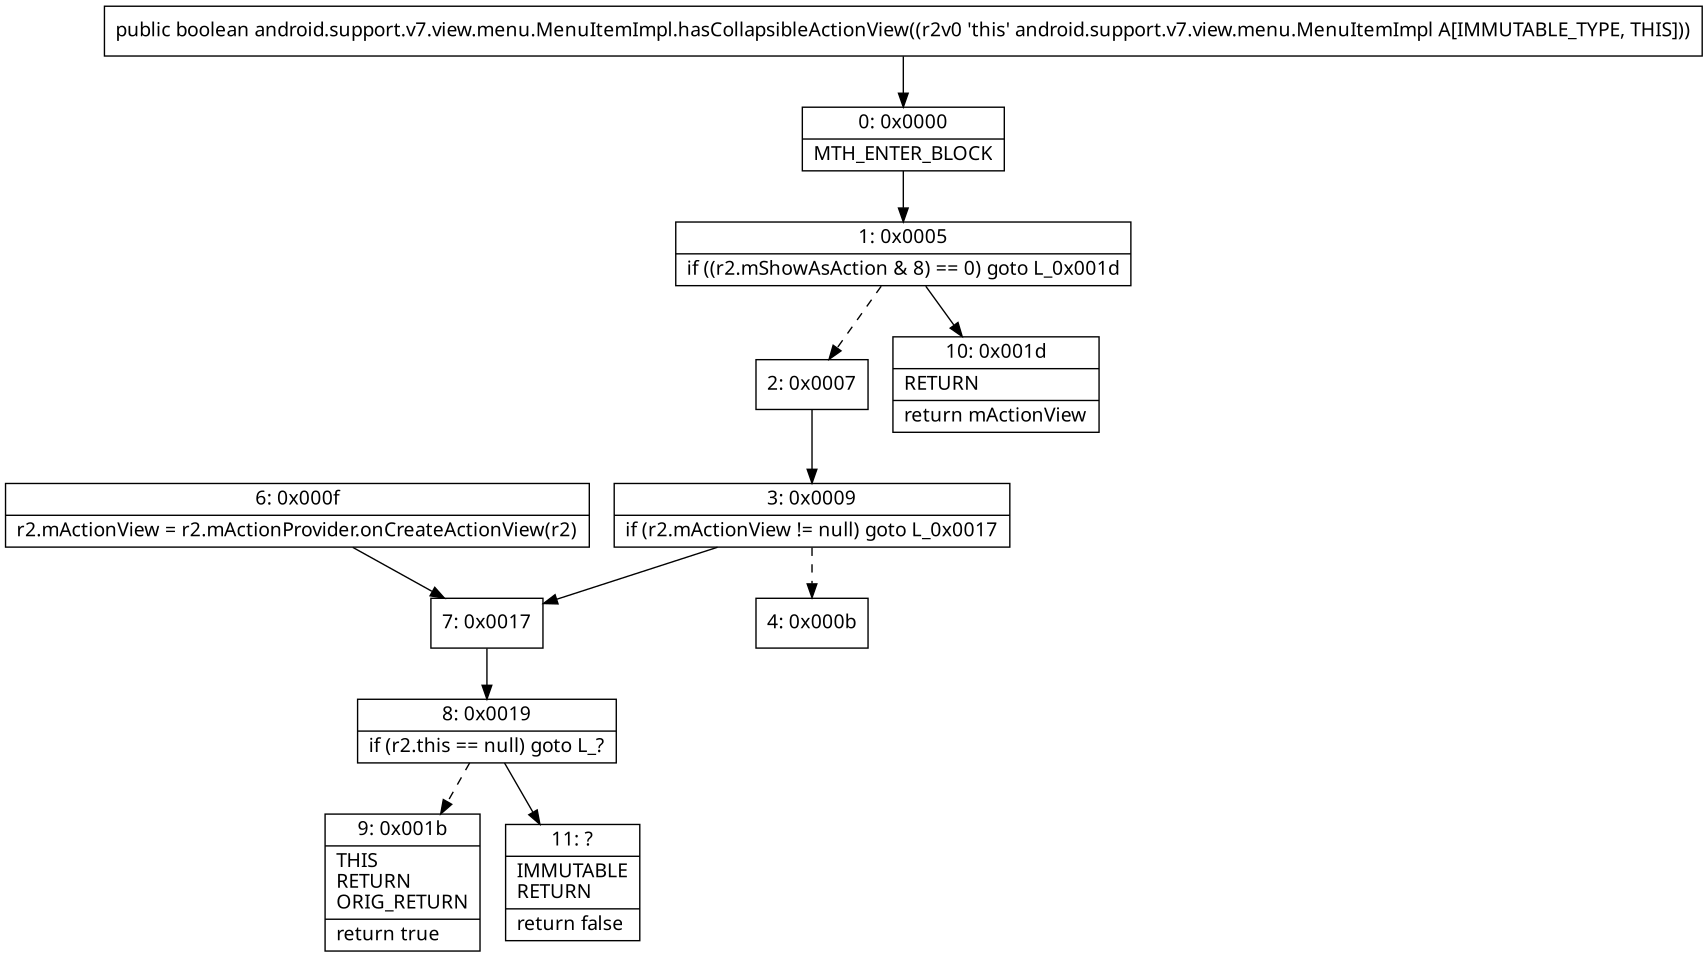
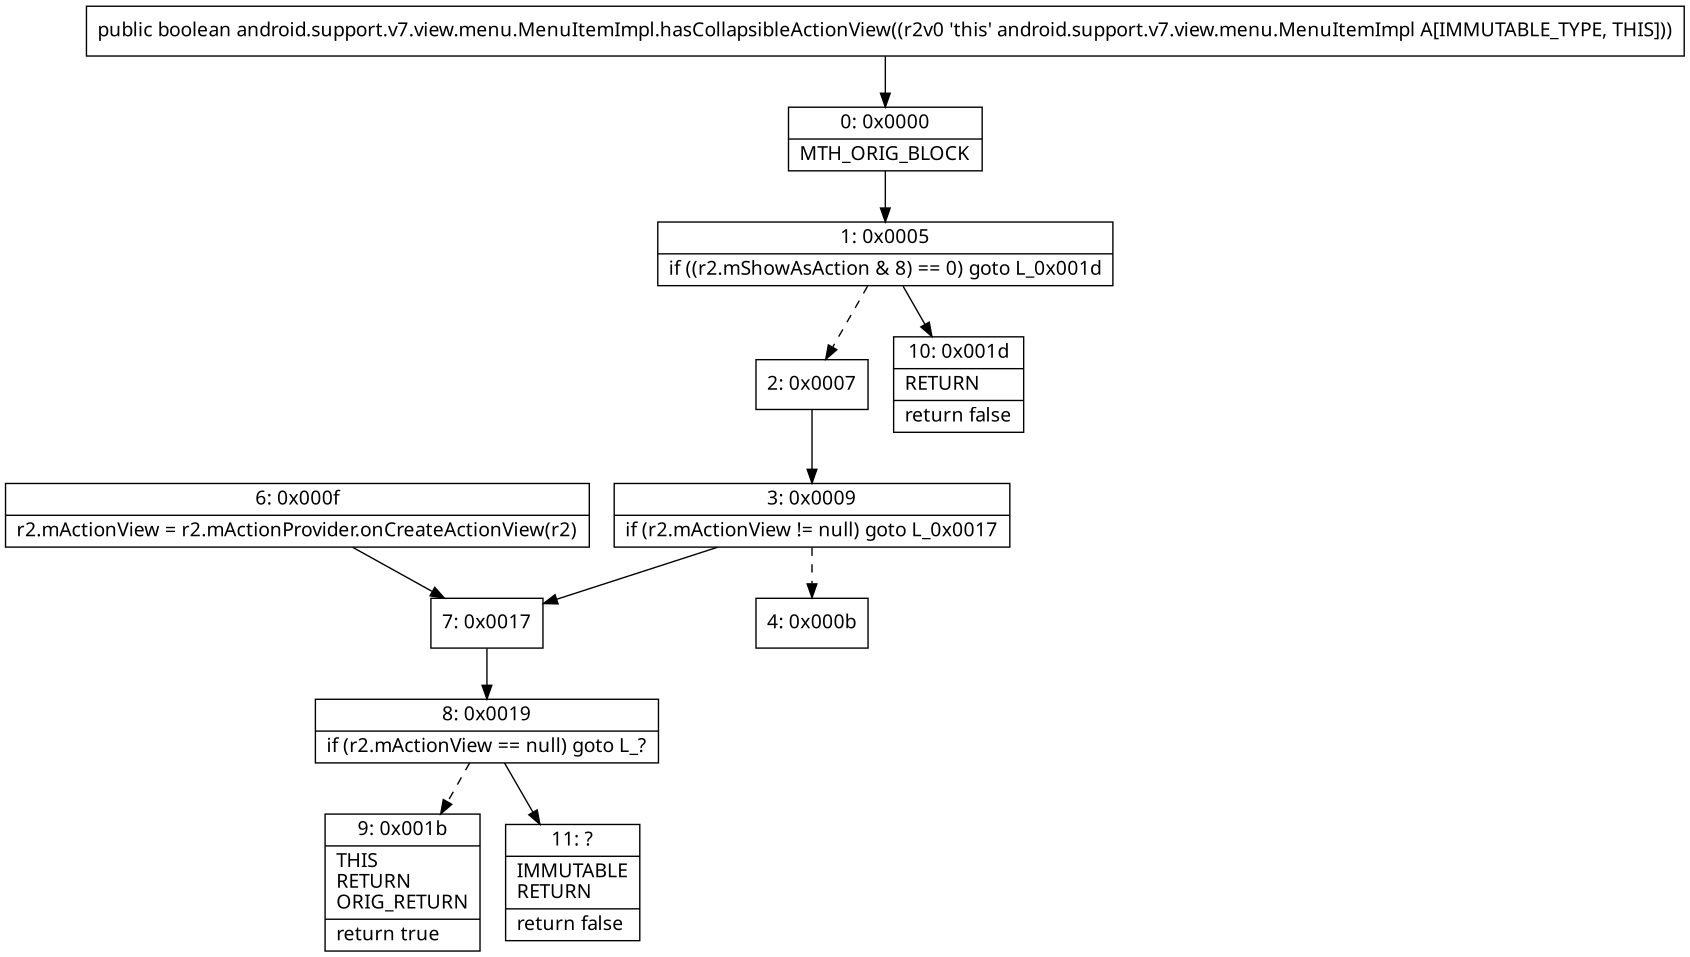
  digraph {
    fontname="Noto Sans"
    node [fontname="Noto Sans" shape=record]
    edge [fontname="Noto Sans"]
-   n1 [label="{0\:\ 0x0000|MTH_ENTER_BLOCK\l}"]
+   n1 [label="{0\:\ 0x0000|MTH_ORIG_BLOCK\l}"]
    n2 [label="{1\:\ 0x0005|if ((r2.mShowAsAction & 8) == 0) goto L_0x001d\l}"]
    n3 [label="{2\:\ 0x0007}"]
-   n4 [label="{10\:\ 0x001d|RETURN\l|return mActionView\l}"]
+   n4 [label="{10\:\ 0x001d|RETURN\l|return false\l}"]
    n5 [label="{3\:\ 0x0009|if (r2.mActionView != null) goto L_0x0017\l}"]
    n6 [label="{4\:\ 0x000b}"]
    n7 [label="{7\:\ 0x0017}"]
-   n8 [label="{8\:\ 0x0019|if (r2.this == null) goto L_?\l}"]
+   n8 [label="{8\:\ 0x0019|if (r2.mActionView == null) goto L_?\l}"]
    n9 [label="{6\:\ 0x000f|r2.mActionView = r2.mActionProvider.onCreateActionView(r2)\l}"]
    n10 [label="{9\:\ 0x001b|THIS\lRETURN\lORIG_RETURN\l|return true\l}"]
    n11 [label="{11\:\ ?|IMMUTABLE\lRETURN\l|return false\l}"]
    n12 [label="{public boolean android.support.v7.view.menu.MenuItemImpl.hasCollapsibleActionView((r2v0 'this' android.support.v7.view.menu.MenuItemImpl A[IMMUTABLE_TYPE, THIS])) }"]
    n1 -> n2
    n2 -> n3 [style=dashed]
    n2 -> n4
    n3 -> n5
    n5 -> n6 [style=dashed]
    n5 -> n7
    n7 -> n8
    n8 -> n10 [style=dashed]
    n8 -> n11
    n9 -> n7
    n12 -> n1
  }
